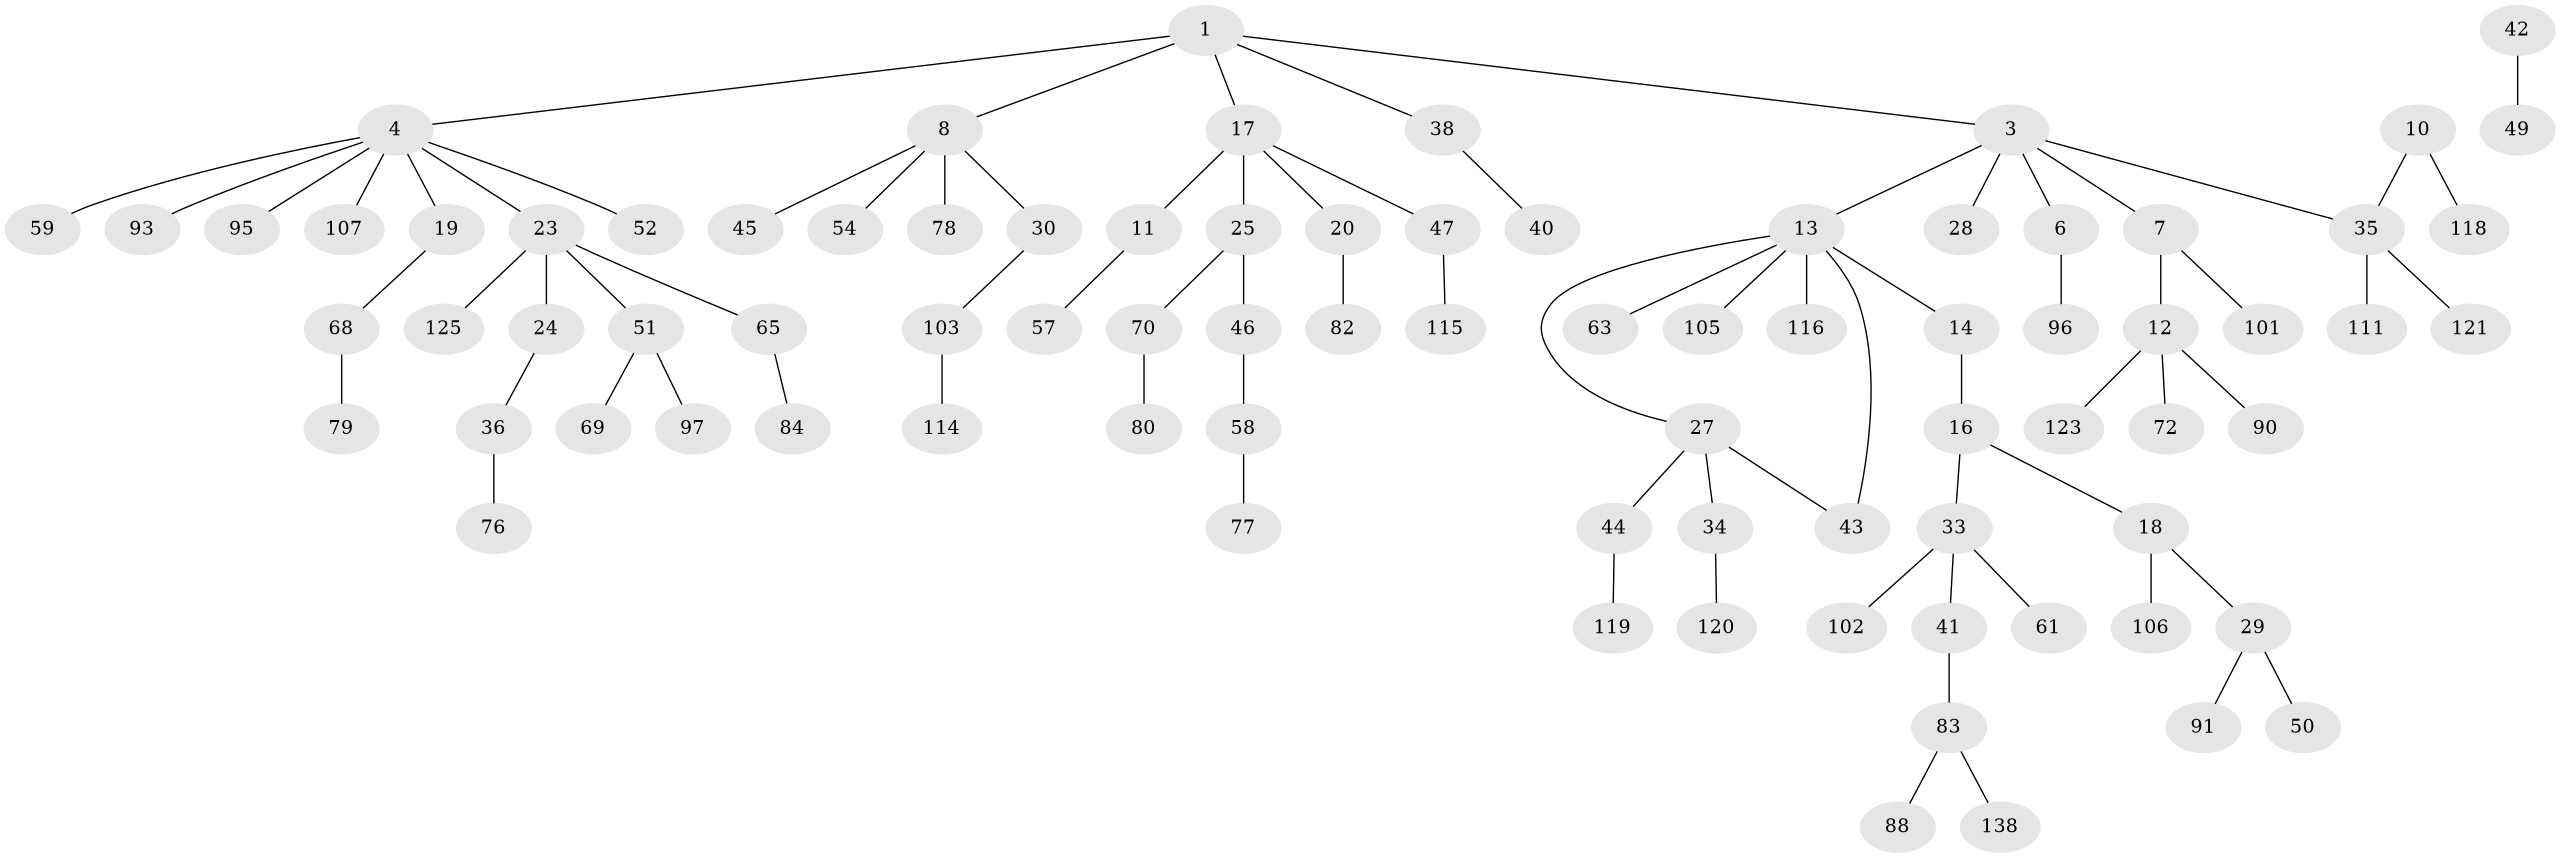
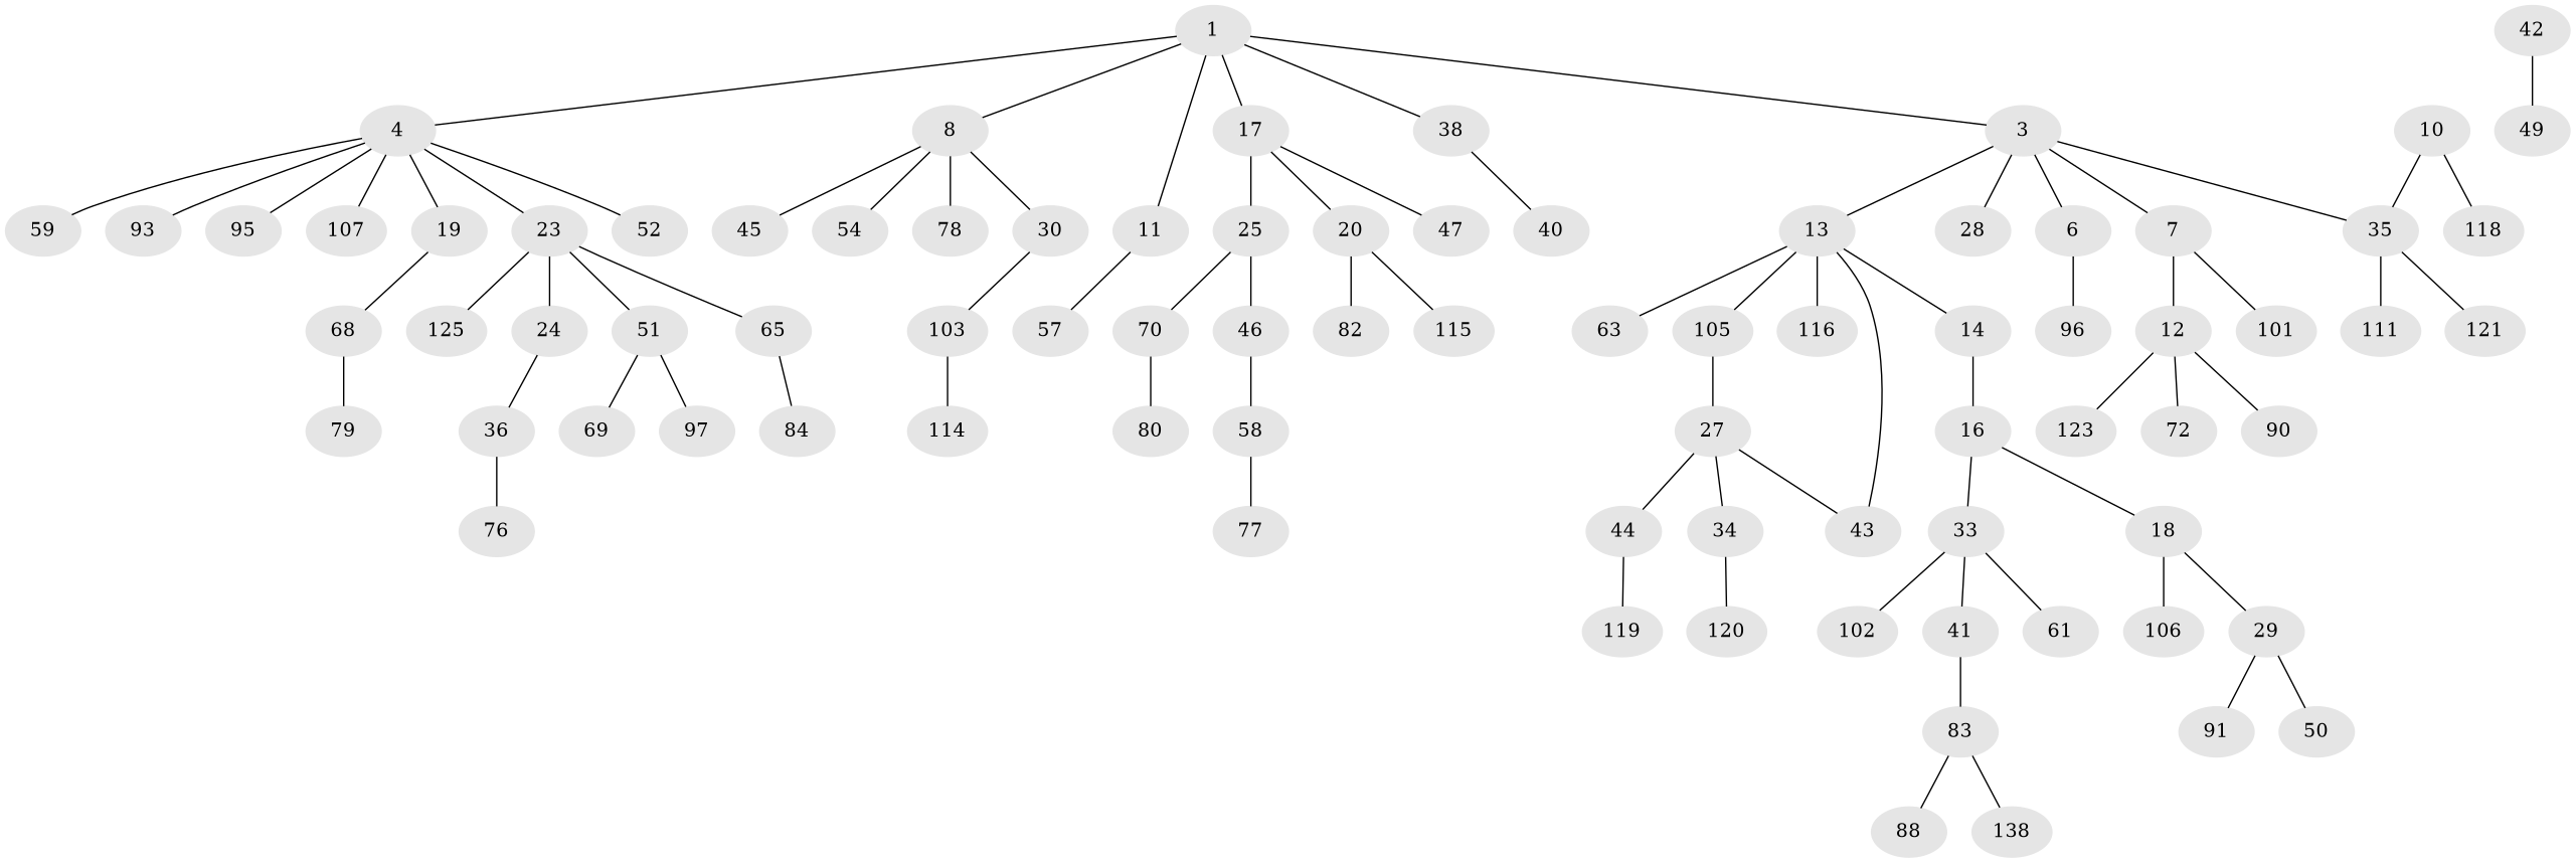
  graph {
    node [color=gray90 style=filled]
    1 [super="+2"]
    3 [super="+9"]
    4 [super="+5"]
    8 [super="+26"]
    11
    17 [super="+66"]
    38 [super="+99"]
    6 [super="+86"]
    7 [super="+15"]
    13 [super="+21"]
    28 [super="+62"]
    35 [super="+37"]
    19 [super="+124"]
    23 [super="+87"]
    52
    59
    93
    95
    107
    30
    45 [super="+55"]
    54
    78 [super="+104"]
    57
    20 [super="+22"]
    25 [super="+60"]
    47 [super="+48"]
    40 [super="+94"]
    96
    12 [super="+39"]
    101
    10 [super="+31"]
    118
    14 [super="+74"]
    27 [super="+32"]
    63
    105
    116
    43 [super="+100"]
    68 [super="+75"]
    24
    51 [super="+64"]
    65 [super="+113"]
    125
    72 [super="+92"]
    90
    123
    103 [super="+110"]
    111
    121
    16
    34
    44
    42 [super="+85"]
    49 [super="+67"]
    18 [super="+81"]
    33 [super="+56"]
    29
    106
    41 [super="+122"]
    61 [super="+117"]
    102
    82
    46
    70 [super="+71"]
    115
    50 [super="+98"]
    91 [super="+127"]
    79 [super="+89"]
    36 [super="+73"]
    69
    97
    84
    76
    58 [super="+109"]
    80
    120
    119
    114
    83
    88
    n82 [label=138 super="+112"]
    77
    1 -- 3
    1 -- 4
    1 -- 8
-   17 -- 11
+   1 -- 11
    1 -- 17
    1 -- 38
    3 -- 6
    3 -- 7
    3 -- 13
    3 -- 28
    3 -- 35
    4 -- 19
    4 -- 23
    4 -- 52
    4 -- 59
    4 -- 93
    4 -- 95
    4 -- 107
    8 -- 30
    8 -- 45
    8 -- 54
    8 -- 78
    11 -- 57
    17 -- 20
    17 -- 25
    17 -- 47
    38 -- 40
    6 -- 96
    7 -- 12
    7 -- 101
    13 -- 14
-   13 -- 27
+   105 -- 27
    13 -- 63
    13 -- 105
    13 -- 116
    13 -- 43
    35 -- 111
    35 -- 121
    19 -- 68
    23 -- 24
    23 -- 51
    23 -- 65
    23 -- 125
    30 -- 103
    20 -- 82
    25 -- 46
    25 -- 70
-   47 -- 115
+   20 -- 115
    12 -- 72
    12 -- 90
    12 -- 123
    10 -- 35
    10 -- 118
    14 -- 16
    27 -- 43
    27 -- 34
    27 -- 44
    68 -- 79
    24 -- 36
    51 -- 69
    51 -- 97
    65 -- 84
    103 -- 114
    16 -- 18
    16 -- 33
    34 -- 120
    44 -- 119
    42 -- 49
    18 -- 29
    18 -- 106
    33 -- 41
    33 -- 61
    33 -- 102
    29 -- 50
    29 -- 91
    41 -- 83
    46 -- 58
    70 -- 80
    36 -- 76
    58 -- 77
    83 -- 88
    83 -- n82
  }
